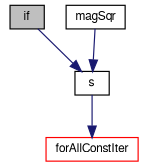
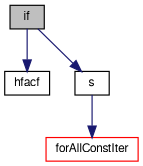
  digraph {
    rankdir=TB
    node [color=black fontname=FreeSans fontsize=10 shape=record]
    edge [color=midnightblue fontname=FreeSans fontsize=10 labelfontname=FreeSans labelfontsize=10 style=solid]
    n1 [fillcolor=grey75 fontcolor=black height=0.2 label=if style=filled width=0.4]
+   n2 [height=0.2 label=hfacf width=0.4]
    n3 [height=0.2 label=s width=0.4]
    n4 [color=red height=0.2 label=forAllConstIter width=0.4]
-   n5 [height=0.2 label=magSqr width=0.4]
+   n1 -> n2
    n1 -> n3
    n3 -> n4
-   n5 -> n3
  }
